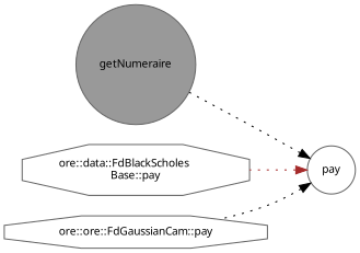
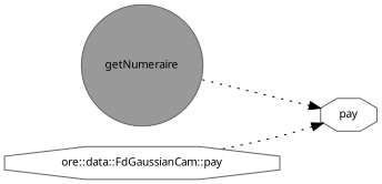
  digraph {
    fontname="Noto Sans"
    rankdir=RL
    node [color=grey40 fillcolor=white fontname="Noto Sans" fontsize=10 shape=circle style=filled]
    edge [color=black dir=back fontname="Noto Sans" fontsize=10 labelfontname=Helvetica labelfontsize=10 style=dotted]
    n1 [color=gray40 fillcolor=grey60 fontcolor=black height=0.2 label=getNumeraire width=0.4]
-   n2 [height=0.2 label=pay width=0.4]
-   n3 [height=0.2 label="ore::data::FdBlackScholes\lBase::pay" shape=octagon width=0.4]
-   n4 [height=0.2 label="ore::ore::FdGaussianCam::pay" shape=octagon width=0.4]
+   n2 [height=0.2 label=pay shape=octagon width=0.4]
+   n4 [height=0.2 label="ore::data::FdGaussianCam::pay" shape=octagon width=0.4]
    n2 -> n1
-   n2 -> n3 [color=brown]
    n2 -> n4
  }
